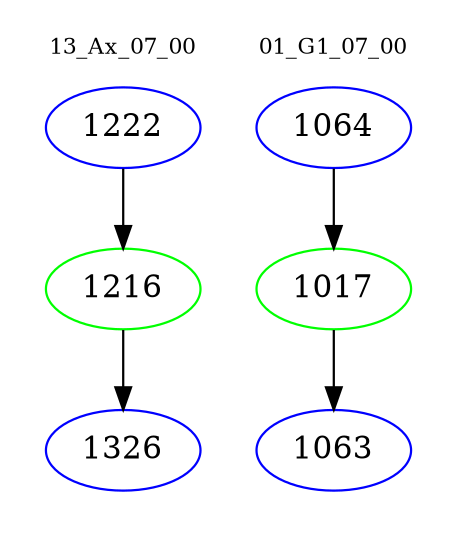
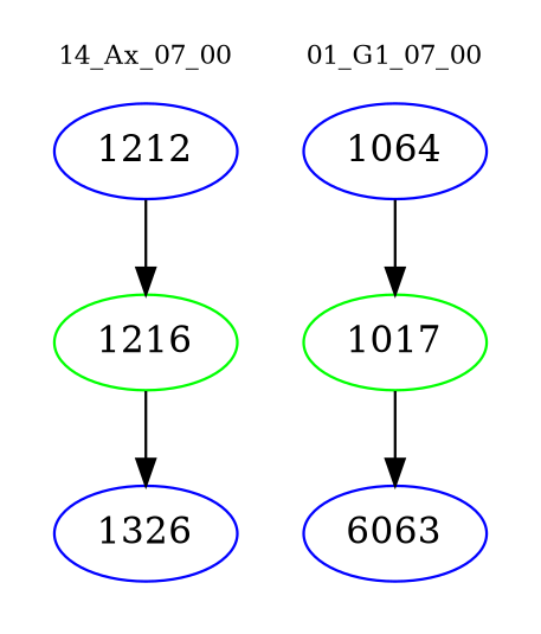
  digraph {
    node [color=blue]
    edge [color=black]
-   n1 [label=1222]
+   n1 [label=1212]
    n2 [color=green label=1216]
    n3 [label=1326]
    n4 [label=1064]
    n5 [color=green label=1017]
-   n6 [label=1063]
+   n6 [label=6063]
    subgraph cluster_1 {
      color=white
      fontsize=10
-     label="13_Ax_07_00"
+     label="14_Ax_07_00"
      n1
      n2
      n3
    }
    subgraph cluster_2 {
      color=white
      fontsize=10
      label="01_G1_07_00"
      n4
      n5
      n6
    }
    n1 -> n2
    n2 -> n3
    n4 -> n5
    n5 -> n6
  }
